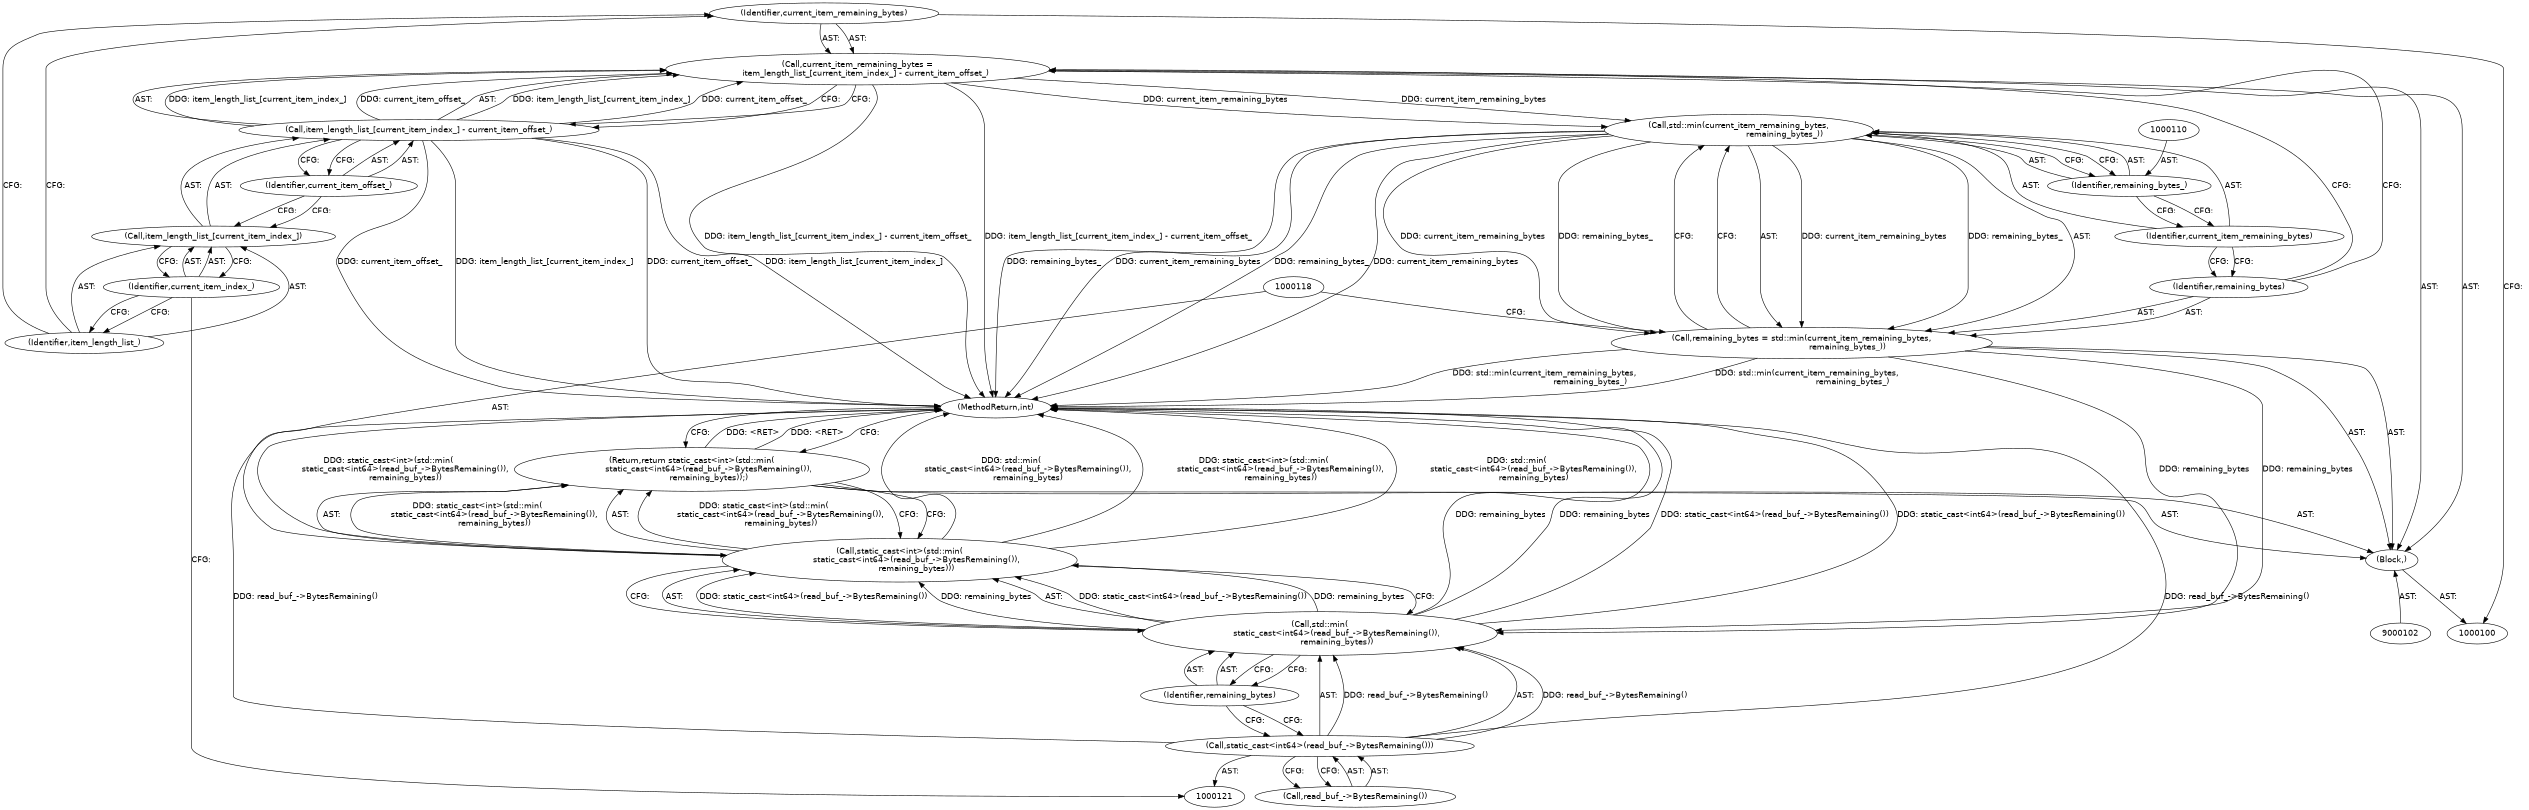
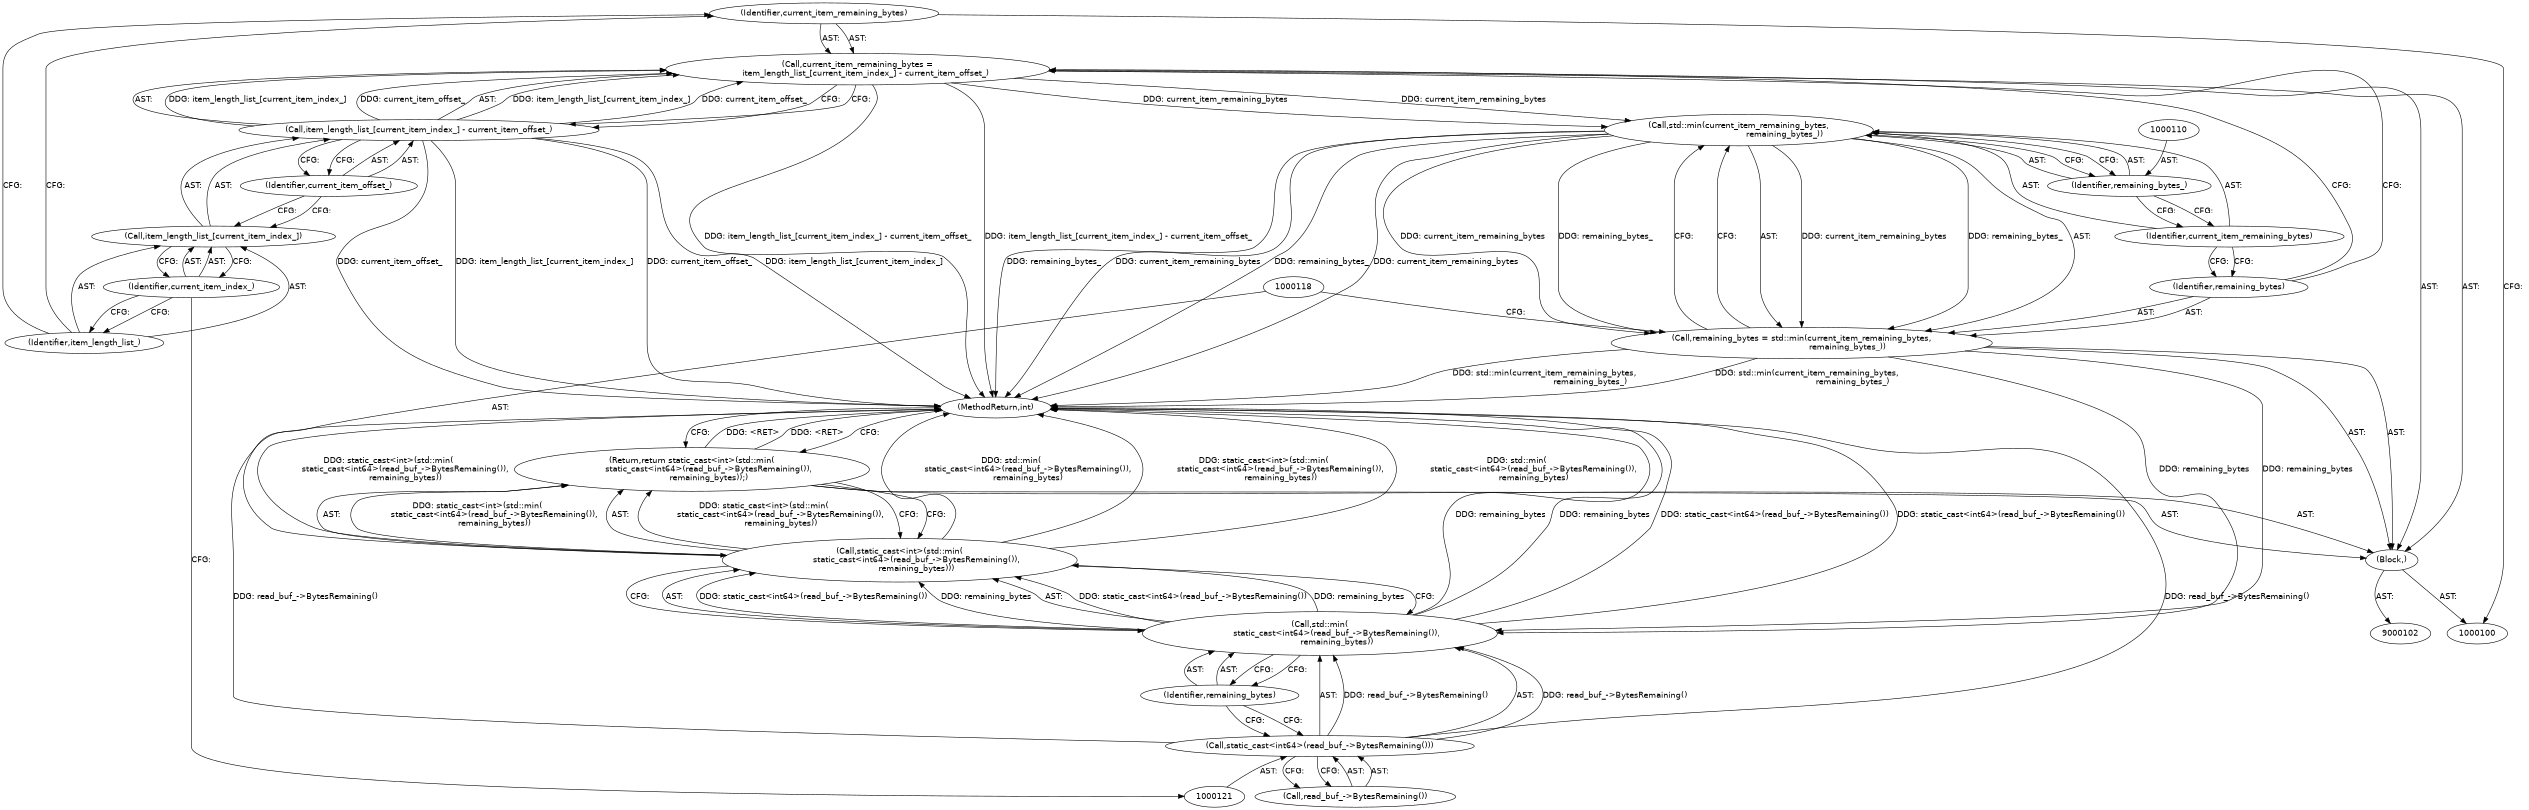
  digraph {
    fontname="DejaVu Sans"
    node [fontname="DejaVu Sans"]
    edge [fontname="DejaVu Sans"]
    n1 [label="(MethodReturn,int)"]
    n2 [label="(Return,return static_cast<int>(std::min(\n             static_cast<int64>(read_buf_->BytesRemaining()),\n             remaining_bytes));)"]
    n3 [label="(Block,)"]
    n4 [label="(Call,static_cast<int>(std::min(\n             static_cast<int64>(read_buf_->BytesRemaining()),\n             remaining_bytes)))"]
    1000100
    n6 [label="(Call,current_item_remaining_bytes =\n      item_length_list_[current_item_index_] - current_item_offset_)"]
    n7 [label="(Call,item_length_list_[current_item_index_] - current_item_offset_)"]
    n8 [label="(Call,std::min(current_item_remaining_bytes,\n                                   remaining_bytes_))"]
    n9 [label="(Identifier,current_item_offset_)"]
    n10 [label="(Call,remaining_bytes = std::min(current_item_remaining_bytes,\n                                   remaining_bytes_))"]
    n11 [label="(Identifier,remaining_bytes_)"]
    n12 [label="(Identifier,current_item_remaining_bytes)"]
    n13 [label="(Identifier,current_item_index_)"]
    n14 [label="(Call,item_length_list_[current_item_index_])"]
    n15 [label="(Identifier,item_length_list_)"]
    1000121
    n17 [label="(Call,std::min(\n             static_cast<int64>(read_buf_->BytesRemaining()),\n             remaining_bytes))"]
    n18 [label="(Identifier,current_item_remaining_bytes)"]
    n19 [label="(Identifier,remaining_bytes)"]
    n20 [label="(Identifier,remaining_bytes)"]
    n21 [label="(Call,static_cast<int64>(read_buf_->BytesRemaining()))"]
    n22 [label="(Call,read_buf_->BytesRemaining())"]
    n23 [label=9000102]
    1000110
    1000118
    n1 -> n2 [label="CFG: "]
    n1 -> n2 [label="CFG: "]
    n2 -> n1 [label="DDG: <RET>"]
    n2 -> n1 [label="DDG: <RET>"]
    n2 -> n3 [label="AST: "]
    n2 -> n3 [label="AST: "]
    n2 -> n4 [label="CFG: "]
    n2 -> n4 [label="CFG: "]
    n3 -> 1000100 [label="AST: "]
    n4 -> n1 [label="DDG: static_cast<int>(std::min(\n             static_cast<int64>(read_buf_->BytesRemaining()),\n             remaining_bytes))"]
    n4 -> n1 [label="DDG: std::min(\n             static_cast<int64>(read_buf_->BytesRemaining()),\n             remaining_bytes)"]
    n4 -> n1 [label="DDG: static_cast<int>(std::min(\n             static_cast<int64>(read_buf_->BytesRemaining()),\n             remaining_bytes))"]
    n4 -> n1 [label="DDG: std::min(\n             static_cast<int64>(read_buf_->BytesRemaining()),\n             remaining_bytes)"]
    n4 -> n2 [label="AST: "]
    n4 -> n2 [label="DDG: static_cast<int>(std::min(\n             static_cast<int64>(read_buf_->BytesRemaining()),\n             remaining_bytes))"]
    n4 -> n2 [label="AST: "]
    n4 -> n2 [label="DDG: static_cast<int>(std::min(\n             static_cast<int64>(read_buf_->BytesRemaining()),\n             remaining_bytes))"]
    n4 -> n17 [label="CFG: "]
    n4 -> n17 [label="CFG: "]
    n6 -> n1 [label="DDG: item_length_list_[current_item_index_] - current_item_offset_"]
    n6 -> n1 [label="DDG: item_length_list_[current_item_index_] - current_item_offset_"]
    n6 -> n3 [label="AST: "]
    n6 -> n3 [label="AST: "]
    n6 -> n7 [label="CFG: "]
    n6 -> n7 [label="CFG: "]
    n6 -> n8 [label="DDG: current_item_remaining_bytes"]
    n6 -> n8 [label="DDG: current_item_remaining_bytes"]
    n7 -> n1 [label="DDG: item_length_list_[current_item_index_]"]
    n7 -> n1 [label="DDG: current_item_offset_"]
    n7 -> n1 [label="DDG: item_length_list_[current_item_index_]"]
    n7 -> n1 [label="DDG: current_item_offset_"]
    n7 -> n6 [label="AST: "]
    n7 -> n6 [label="DDG: item_length_list_[current_item_index_]"]
    n7 -> n6 [label="DDG: current_item_offset_"]
    n7 -> n6 [label="AST: "]
    n7 -> n6 [label="DDG: item_length_list_[current_item_index_]"]
    n7 -> n6 [label="DDG: current_item_offset_"]
    n7 -> n9 [label="CFG: "]
    n7 -> n9 [label="CFG: "]
    n8 -> n1 [label="DDG: current_item_remaining_bytes"]
    n8 -> n1 [label="DDG: remaining_bytes_"]
    n8 -> n1 [label="DDG: current_item_remaining_bytes"]
    n8 -> n1 [label="DDG: remaining_bytes_"]
    n8 -> n10 [label="AST: "]
    n8 -> n10 [label="DDG: current_item_remaining_bytes"]
    n8 -> n10 [label="DDG: remaining_bytes_"]
    n8 -> n10 [label="AST: "]
    n8 -> n10 [label="DDG: current_item_remaining_bytes"]
    n8 -> n10 [label="DDG: remaining_bytes_"]
    n8 -> n11 [label="CFG: "]
    n8 -> n11 [label="CFG: "]
    n9 -> n7 [label="AST: "]
    n9 -> n7 [label="AST: "]
    n9 -> n14 [label="CFG: "]
    n9 -> n14 [label="CFG: "]
    n10 -> n1 [label="DDG: std::min(current_item_remaining_bytes,\n                                   remaining_bytes_)"]
    n10 -> n1 [label="DDG: std::min(current_item_remaining_bytes,\n                                   remaining_bytes_)"]
    n10 -> n3 [label="AST: "]
    n10 -> n3 [label="AST: "]
    n10 -> n8 [label="CFG: "]
    n10 -> n8 [label="CFG: "]
    n10 -> n17 [label="DDG: remaining_bytes"]
    n10 -> n17 [label="DDG: remaining_bytes"]
    n11 -> n8 [label="AST: "]
    n11 -> n8 [label="AST: "]
    n11 -> n18 [label="CFG: "]
    n11 -> n18 [label="CFG: "]
    n12 -> 1000100 [label="CFG: "]
    n12 -> n6 [label="AST: "]
    n12 -> n6 [label="AST: "]
    n13 -> n14 [label="AST: "]
    n13 -> n14 [label="AST: "]
    n13 -> n15 [label="CFG: "]
    n13 -> n15 [label="CFG: "]
    n13 -> 1000121 [label="CFG: "]
    n14 -> n7 [label="AST: "]
    n14 -> n7 [label="AST: "]
    n14 -> n13 [label="CFG: "]
    n14 -> n13 [label="CFG: "]
    n15 -> n12 [label="CFG: "]
    n15 -> n12 [label="CFG: "]
    n15 -> n14 [label="AST: "]
    n15 -> n14 [label="AST: "]
-   n21 -> 1000121 [label="AST: "]
+   1000121 -> n21 [label="AST: "]
    n17 -> n1 [label="DDG: remaining_bytes"]
    n17 -> n1 [label="DDG: static_cast<int64>(read_buf_->BytesRemaining())"]
    n17 -> n1 [label="DDG: remaining_bytes"]
    n17 -> n1 [label="DDG: static_cast<int64>(read_buf_->BytesRemaining())"]
    n17 -> n4 [label="AST: "]
    n17 -> n4 [label="DDG: static_cast<int64>(read_buf_->BytesRemaining())"]
    n17 -> n4 [label="DDG: remaining_bytes"]
    n17 -> n4 [label="AST: "]
    n17 -> n4 [label="DDG: static_cast<int64>(read_buf_->BytesRemaining())"]
    n17 -> n4 [label="DDG: remaining_bytes"]
    n17 -> n20 [label="CFG: "]
    n17 -> n20 [label="CFG: "]
    n18 -> n8 [label="AST: "]
    n18 -> n8 [label="AST: "]
    n18 -> n19 [label="CFG: "]
    n18 -> n19 [label="CFG: "]
    n19 -> n6 [label="CFG: "]
    n19 -> n6 [label="CFG: "]
    n19 -> n10 [label="AST: "]
    n19 -> n10 [label="AST: "]
    n20 -> n17 [label="AST: "]
    n20 -> n17 [label="AST: "]
    n20 -> n21 [label="CFG: "]
    n20 -> n21 [label="CFG: "]
    n21 -> n1 [label="DDG: read_buf_->BytesRemaining()"]
    n21 -> n1 [label="DDG: read_buf_->BytesRemaining()"]
    n21 -> n17 [label="AST: "]
    n21 -> n17 [label="DDG: read_buf_->BytesRemaining()"]
    n21 -> n17 [label="AST: "]
    n21 -> n17 [label="DDG: read_buf_->BytesRemaining()"]
    n21 -> n22 [label="CFG: "]
    n21 -> n22 [label="CFG: "]
    n22 -> n21 [label="AST: "]
    n22 -> n21 [label="AST: "]
-   n23 -> n3 [label="AST: "]
+   n3 -> n23 [label="AST: "]
    1000110 -> n11 [label="AST: "]
    1000118 -> n4 [label="AST: "]
    1000118 -> n10 [label="CFG: "]
  }
